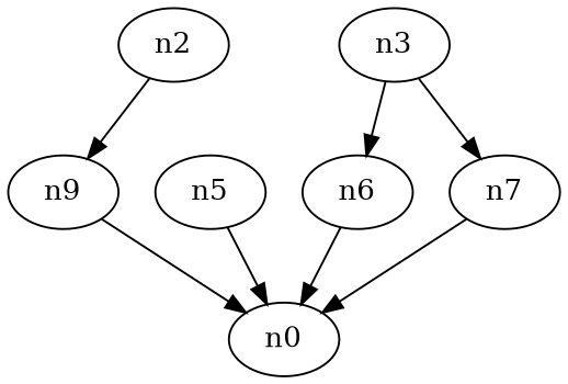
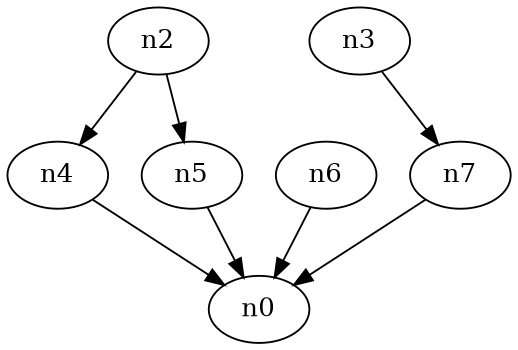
  digraph {
    n2
-   n4 [label=n9]
+   n4
    n5
    n3
    n6
    n7
    n8 [label=n0]
    n2 -> n4
+   n2 -> n5
    n4 -> n8
    n5 -> n8
-   n3 -> n6
    n3 -> n7
    n6 -> n8
    n7 -> n8
  }
